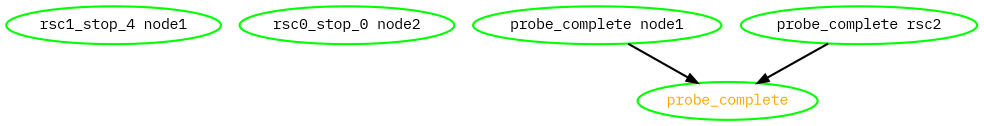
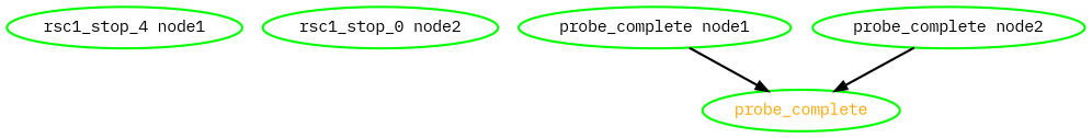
  digraph {
    fontname="IBM Plex Mono"
    node [color=green fontcolor=black fontname="IBM Plex Mono" style=bold]
    edge [fontname="IBM Plex Mono" style=bold]
    n1 [label="rsc1_stop_4 node1"]
-   "rsc1_stop_0 node2" [label="rsc0_stop_0 node2"]
+   "rsc1_stop_0 node2"
    probe_complete [fontcolor=orange]
    "probe_complete node1"
-   "probe_complete node2" [label="probe_complete rsc2"]
+   "probe_complete node2"
    "probe_complete node1" -> probe_complete
    "probe_complete node2" -> probe_complete
  }
